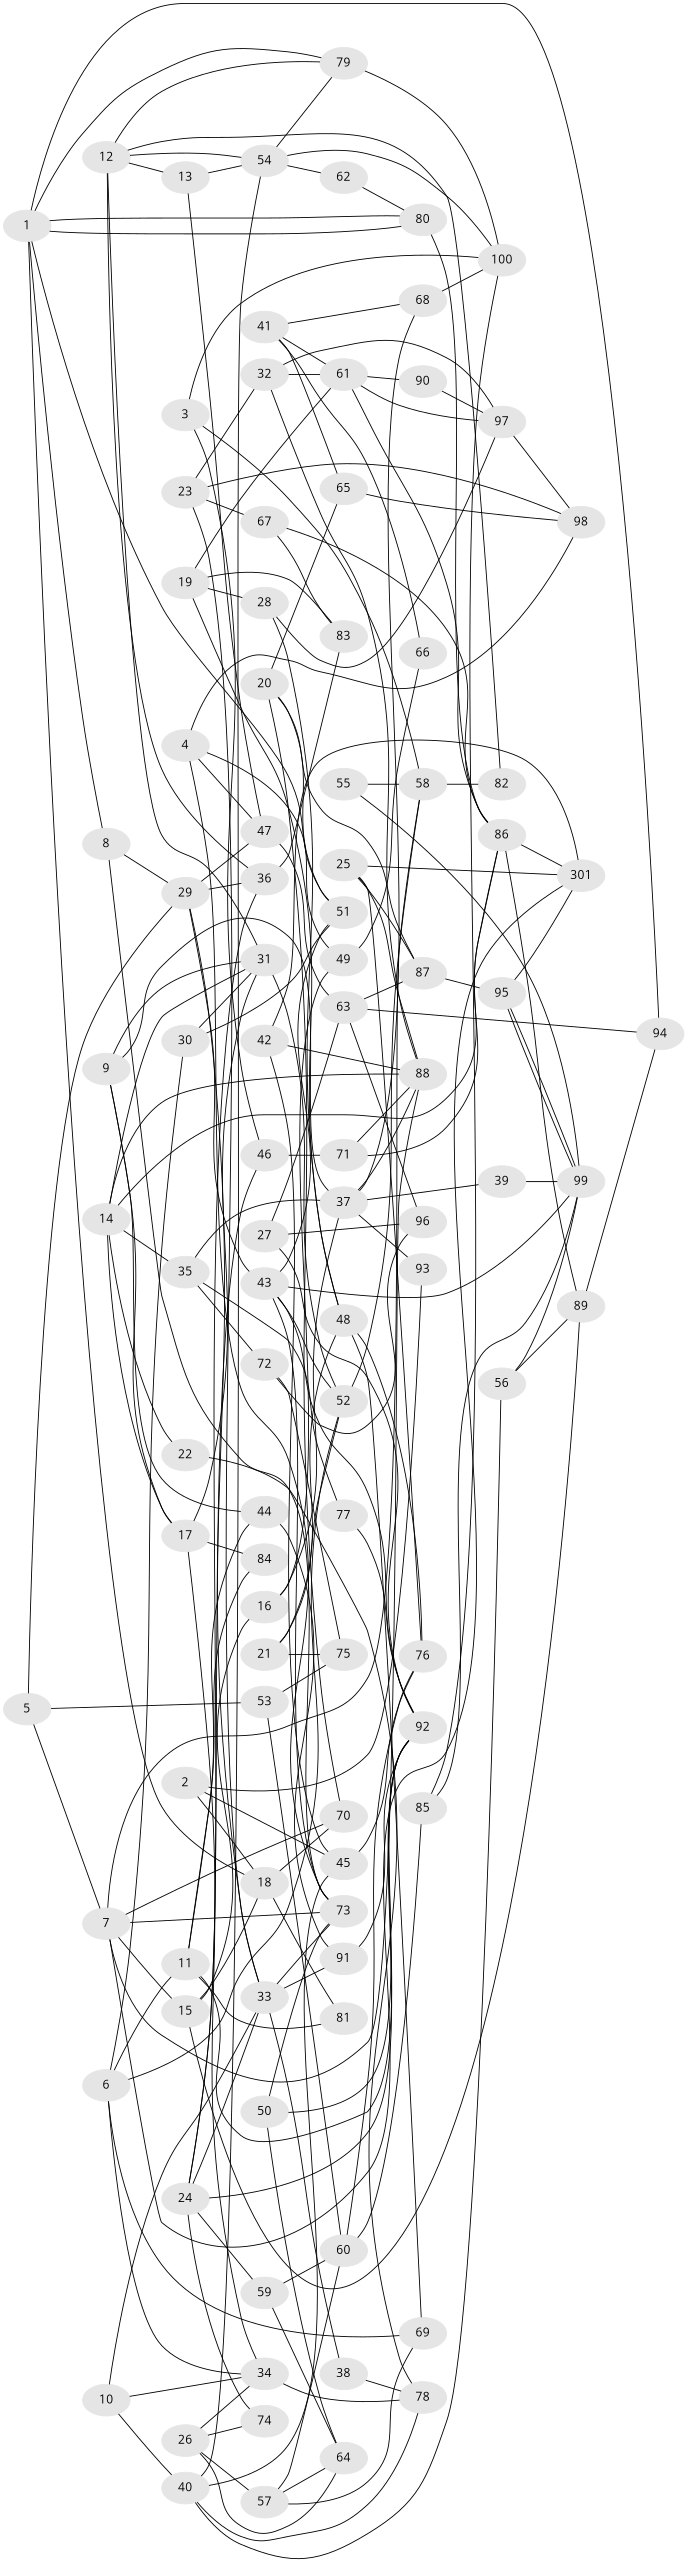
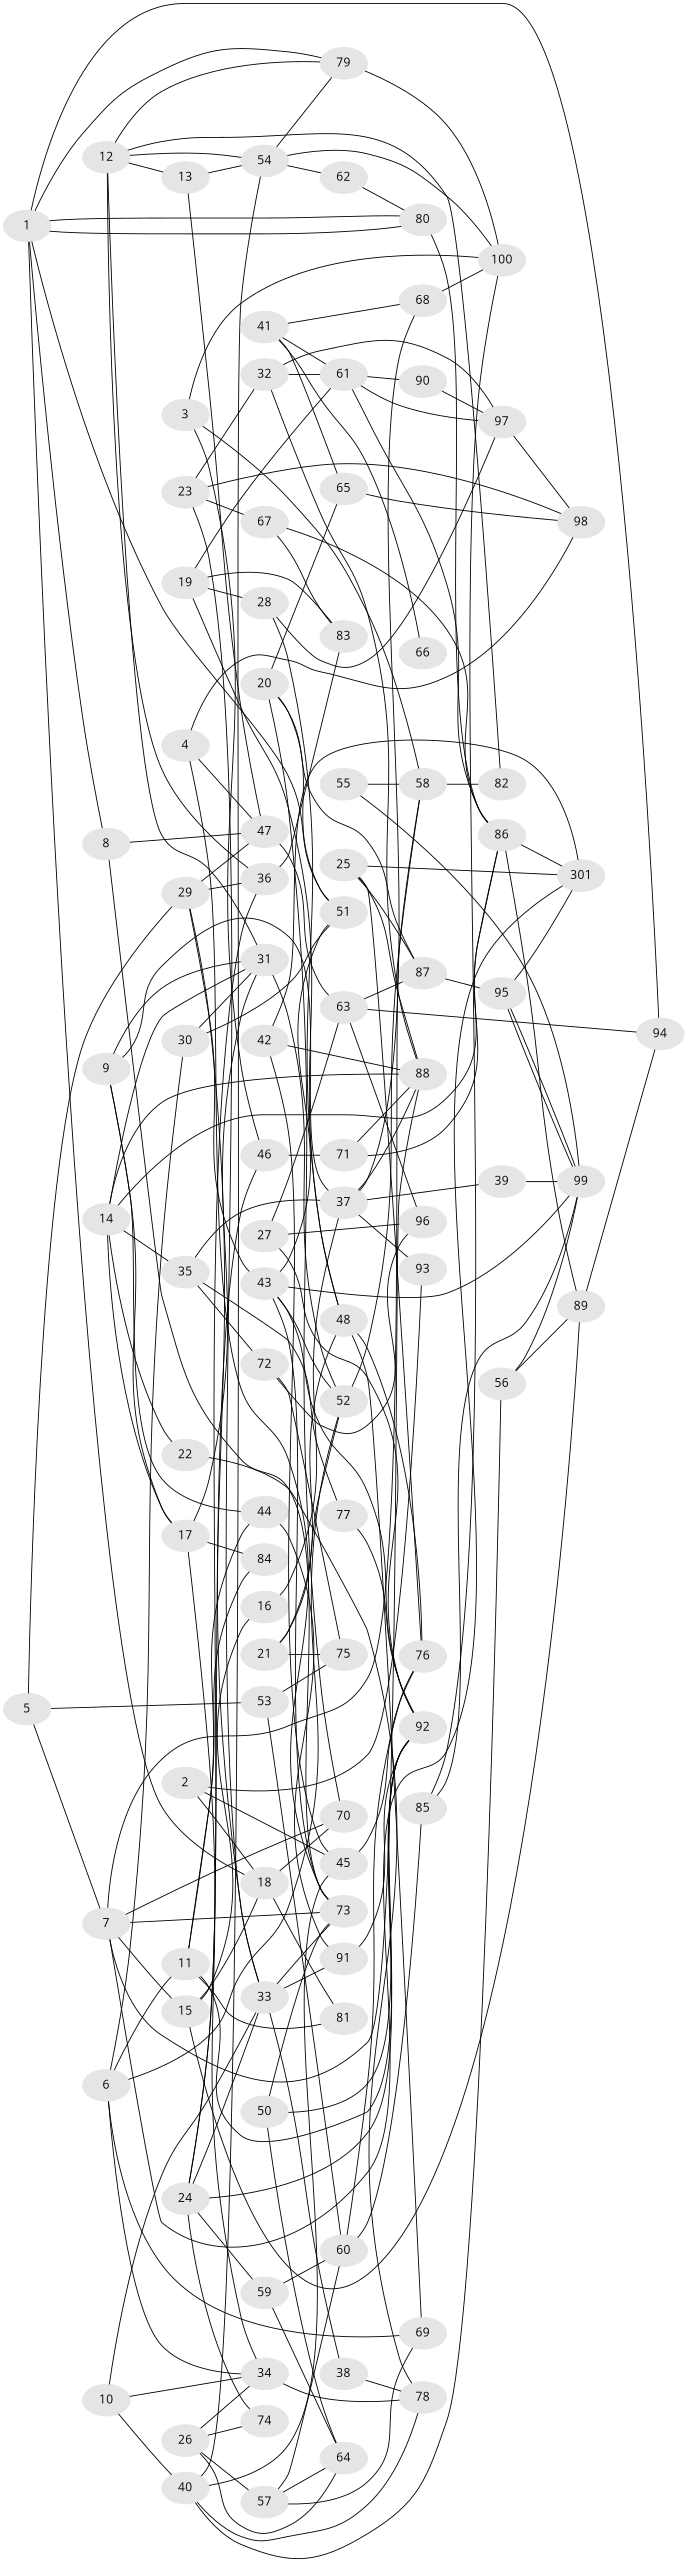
  graph {
    fontname="Open Sans"
    rankdir=LR
    node [color=gray90 fontname="Open Sans" style=filled]
    edge [fontname="Open Sans"]
    1
    8
    18
    51
    79
    80
    94
    73
    29
    70
    81
    100
    86
    2
    45
    93
    76
    3
    46
    58
    71
    82
    4
    47
-   49
    98
    63
    66
    5
    7
    53
    15
    88
    n34 [label=301]
    33
    36
    43
    75
    60
    6
    11
    30
    34
    52
    69
    44
    84
    92
    31
    78
    16
    89
    9
    17
    37
    39
    68
    91
    10
    40
    38
    54
    56
    12
    13
    83
    62
    14
    22
    35
    72
    77
    19
    28
    48
    61
    97
    90
    20
    65
    87
    95
    21
    23
    32
    67
    24
    59
    74
    64
    25
    26
    57
    27
    96
    99
    41
    42
    50
    85
    55
    1 -- 8
    1 -- 18
    1 -- 51
    1 -- 79
    1 -- 80
    1 -- 80
    1 -- 94
    8 -- 73
-   8 -- 29
+   8 -- 47
    18 -- 70
    18 -- 81
    79 -- 100
    80 -- 86
    29 -- 47
    29 -- 33
    29 -- 36
    29 -- 43
    86 -- n34
    86 -- 89
    2 -- 18
    2 -- 45
    2 -- 93
    45 -- 76
    3 -- 100
    3 -- 46
    3 -- 58
    46 -- 71
    58 -- 82
    71 -- 86
    71 -- 88
    4 -- 73
    4 -- 47
-   4 -- 49
    4 -- 98
    47 -- 63
-   49 -- 66
    63 -- 94
    63 -- 87
    63 -- 96
    5 -- 29
    5 -- 7
    5 -- 53
    7 -- 73
    7 -- 70
    7 -- 58
    7 -- 15
    7 -- 88
    7 -- n34
    53 -- 75
    53 -- 60
    15 -- 18
    15 -- 16
    15 -- 89
    33 -- 73
    33 -- 91
    33 -- 38
    36 -- 83
    43 -- 51
    43 -- 73
    43 -- 52
    43 -- 92
    43 -- 99
    60 -- 76
    60 -- 85
    6 -- 11
    6 -- 30
    6 -- 34
    6 -- 52
    6 -- 69
    11 -- 81
    11 -- 44
    11 -- 84
    11 -- 92
    30 -- 51
    30 -- 31
    34 -- 78
    52 -- 58
    44 -- 91
    31 -- 52
-   16 -- 49
    16 -- 37
    89 -- 94
    9 -- 44
    9 -- 31
    9 -- 17
    9 -- 37
    17 -- 34
    17 -- 84
    17 -- 31
    37 -- 93
    37 -- 88
    37 -- 39
    37 -- 68
    39 -- 99
    68 -- 100
    91 -- 92
    10 -- 33
    10 -- 34
    10 -- 40
    40 -- 45
    40 -- 78
    40 -- 54
    40 -- 56
    38 -- 78
    54 -- 79
    54 -- 100
    54 -- 62
    56 -- 89
    56 -- 99
    12 -- 79
    12 -- 82
    12 -- 36
    12 -- 31
    12 -- 54
    12 -- 13
    13 -- 47
    13 -- 54
    62 -- 80
    14 -- 86
    14 -- 88
    14 -- 31
    14 -- 17
    14 -- 22
    14 -- 35
    22 -- 78
    35 -- 37
    35 -- 72
    35 -- 77
    72 -- 75
    72 -- 96
    77 -- 92
    19 -- 83
    19 -- 28
    19 -- 48
    19 -- 61
    28 -- 48
    28 -- 97
    48 -- 76
    48 -- 69
    61 -- 86
    61 -- 97
    61 -- 90
    97 -- 98
    90 -- 97
    20 -- 51
    20 -- 70
    20 -- 65
    20 -- 87
    65 -- 98
    87 -- 95
    95 -- n34
    95 -- 99
    95 -- 99
    21 -- 75
    21 -- 52
    21 -- 48
    23 -- 98
    23 -- 33
    23 -- 32
    23 -- 67
    32 -- 88
    32 -- 61
    32 -- 97
    67 -- 86
    67 -- 83
    24 -- 46
    24 -- 33
    24 -- 36
    24 -- 92
    24 -- 59
    24 -- 74
    59 -- 60
    59 -- 64
    25 -- 76
    25 -- 88
    25 -- n34
    25 -- 87
    26 -- 34
    26 -- 74
    26 -- 64
    26 -- 57
    57 -- 60
    57 -- 69
    57 -- 64
    27 -- 63
    27 -- 92
    27 -- 96
    41 -- 66
    41 -- 68
    41 -- 61
    41 -- 65
    42 -- 45
    42 -- 88
    42 -- n34
    50 -- 73
    50 -- 92
    50 -- 64
    85 -- 100
    85 -- 99
    55 -- 58
    55 -- 99
  }
